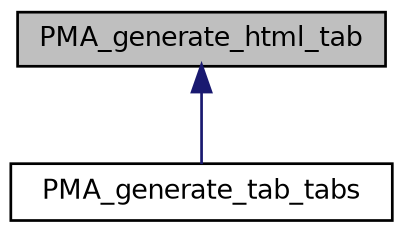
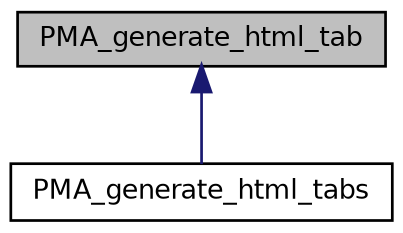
  digraph {
    rankdir=TB
    fontname="DejaVu Sans"
    node [color=black fontname="DejaVu Sans" fontsize=10 shape=record style=filled]
    n1 [fillcolor=grey75 fontcolor=black height=0.2 label=PMA_generate_html_tab width=0.4]
-   n2 [fillcolor=white height=0.2 label=PMA_generate_tab_tabs width=0.4]
+   n2 [fillcolor=white height=0.2 label=PMA_generate_html_tabs width=0.4]
    n1 -> n2 [color=midnightblue dir=back fontname="DejaVu Sans" fontsize=10 labelfontname=Helvetica labelfontsize=10 style=solid]
  }
